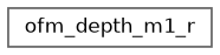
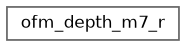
  digraph {
    rankdir=LR
-   n1 [color=grey40 fillcolor=white fontname=Helvetica fontsize=10 height=0.2 label=ofm_depth_m1_r shape=box style=filled width=0.4]
+   n1 [color=grey40 fillcolor=white fontname=Helvetica fontsize=10 height=0.2 label=ofm_depth_m7_r shape=box style=filled width=0.4]
  }
